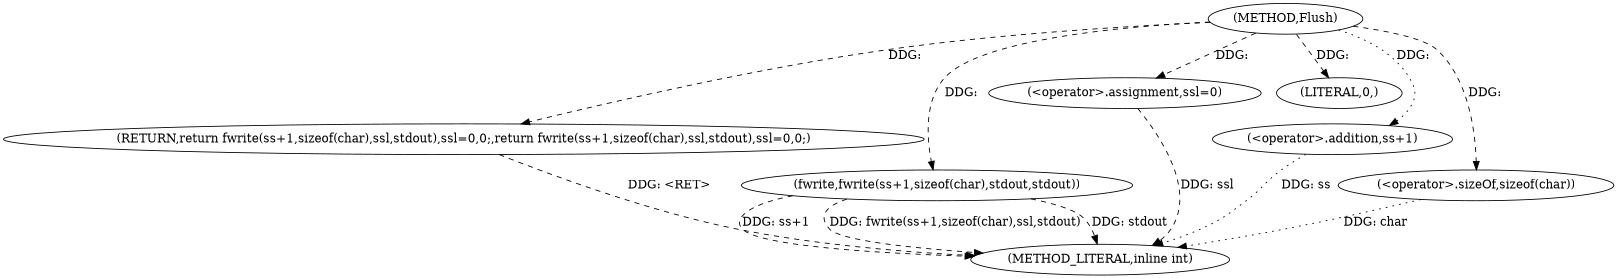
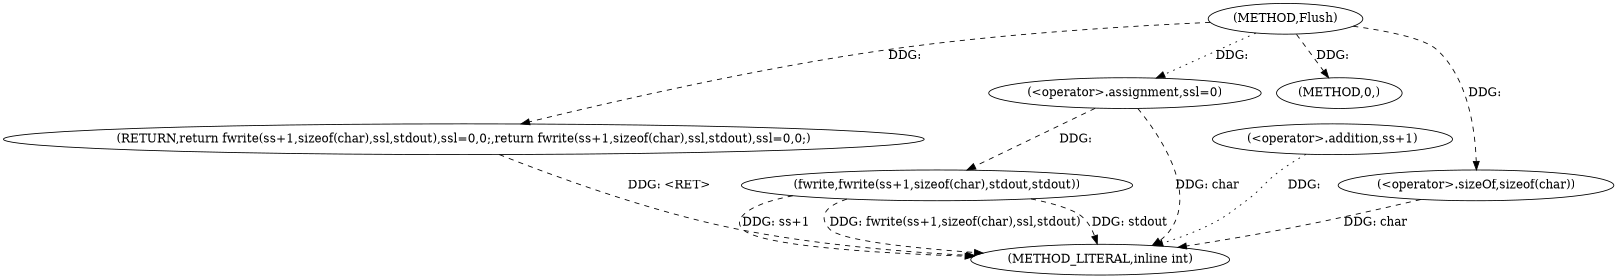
  digraph {
    edge [style=dashed]
    n1 [label="(METHOD,Flush)"]
    n2 [label="(RETURN,return fwrite(ss+1,sizeof(char),ssl,stdout),ssl=0,0;,return fwrite(ss+1,sizeof(char),ssl,stdout),ssl=0,0;)"]
    n3 [label="(fwrite,fwrite(ss+1,sizeof(char),stdout,stdout))"]
    n4 [label="(<operator>.assignment,ssl=0)"]
-   n5 [label="(LITERAL,0,)"]
+   n5 [label="(METHOD,0,)"]
    n6 [label="(<operator>.addition,ss+1)"]
    n7 [label="(<operator>.sizeOf,sizeof(char))"]
    n8 [label="(METHOD_LITERAL,inline int)"]
    n1 -> n2 [label="DDG: "]
-   n1 -> n3 [label="DDG: "]
-   n1 -> n4 [label="DDG: "]
+   n4 -> n3 [label="DDG: "]
+   n1 -> n4 [label="DDG: " style=dotted]
    n1 -> n5 [label="DDG: "]
-   n1 -> n6 [label="DDG: " style=dotted]
    n1 -> n7 [label="DDG: "]
    n2 -> n8 [label="DDG: <RET>"]
    n3 -> n8 [label="DDG: ss+1"]
    n3 -> n8 [label="DDG: fwrite(ss+1,sizeof(char),ssl,stdout)"]
    n3 -> n8 [label="DDG: stdout"]
-   n4 -> n8 [label="DDG: ssl"]
-   n6 -> n8 [label="DDG: ss" style=dotted]
-   n7 -> n8 [label="DDG: char" style=dotted]
+   n4 -> n8 [label="DDG: char"]
+   n6 -> n8 [label="DDG: " style=dotted]
+   n7 -> n8 [label="DDG: char"]
  }
